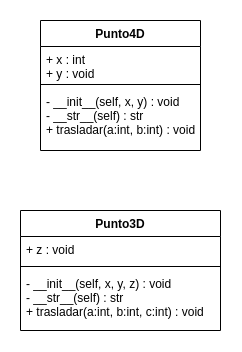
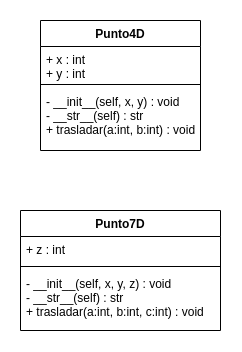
  <mxCell id="0" />
  <mxCell id="1" parent="0" />
  <mxCell id="2" value="Punto4D" style="swimlane;fontStyle=1;align=center;verticalAlign=top;childLayout=stackLayout;horizontal=1;startSize=26;horizontalStack=0;resizeParent=1;resizeParentMax=0;resizeLast=0;collapsible=1;marginBottom=0;" parent="1" vertex="1"><mxGeometry x="40" y="20" width="160" height="130" as="geometry" /></mxCell>
- <mxCell id="3" value="+ x : int&#10;+ y : void" style="text;strokeColor=none;fillColor=none;align=left;verticalAlign=top;spacingLeft=4;spacingRight=4;overflow=hidden;rotatable=0;points=[[0,0.5],[1,0.5]];portConstraint=eastwest;" parent="2" vertex="1"><mxGeometry y="26" width="160" height="34" as="geometry" /></mxCell>
+ <mxCell id="3" value="+ x : int&#10;+ y : int" style="text;strokeColor=none;fillColor=none;align=left;verticalAlign=top;spacingLeft=4;spacingRight=4;overflow=hidden;rotatable=0;points=[[0,0.5],[1,0.5]];portConstraint=eastwest;" parent="2" vertex="1"><mxGeometry y="26" width="160" height="34" as="geometry" /></mxCell>
  <mxCell id="4" value="" style="line;strokeWidth=1;fillColor=none;align=left;verticalAlign=middle;spacingTop=-1;spacingLeft=3;spacingRight=3;rotatable=0;labelPosition=right;points=[];portConstraint=eastwest;strokeColor=inherit;" parent="2" vertex="1"><mxGeometry y="60" width="160" height="8" as="geometry" /></mxCell>
  <mxCell id="5" value="- __init__(self, x, y) : void&#10;- __str__(self) : str&#10;+ trasladar(a:int, b:int) : void" style="text;strokeColor=none;fillColor=none;align=left;verticalAlign=top;spacingLeft=4;spacingRight=4;overflow=hidden;rotatable=0;points=[[0,0.5],[1,0.5]];portConstraint=eastwest;" parent="2" vertex="1"><mxGeometry y="68" width="160" height="62" as="geometry" /></mxCell>
- <mxCell id="6" value="Punto3D" style="swimlane;fontStyle=1;align=center;verticalAlign=top;childLayout=stackLayout;horizontal=1;startSize=26;horizontalStack=0;resizeParent=1;resizeParentMax=0;resizeLast=0;collapsible=1;marginBottom=0;" parent="1" vertex="1"><mxGeometry x="20" y="210" width="200" height="120" as="geometry" /></mxCell>
- <mxCell id="7" value="+ z : void" style="text;strokeColor=none;fillColor=none;align=left;verticalAlign=top;spacingLeft=4;spacingRight=4;overflow=hidden;rotatable=0;points=[[0,0.5],[1,0.5]];portConstraint=eastwest;" parent="6" vertex="1"><mxGeometry y="26" width="200" height="26" as="geometry" /></mxCell>
+ <mxCell id="6" value="Punto7D" style="swimlane;fontStyle=1;align=center;verticalAlign=top;childLayout=stackLayout;horizontal=1;startSize=26;horizontalStack=0;resizeParent=1;resizeParentMax=0;resizeLast=0;collapsible=1;marginBottom=0;" parent="1" vertex="1"><mxGeometry x="20" y="210" width="200" height="120" as="geometry" /></mxCell>
+ <mxCell id="7" value="+ z : int" style="text;strokeColor=none;fillColor=none;align=left;verticalAlign=top;spacingLeft=4;spacingRight=4;overflow=hidden;rotatable=0;points=[[0,0.5],[1,0.5]];portConstraint=eastwest;" parent="6" vertex="1"><mxGeometry y="26" width="200" height="26" as="geometry" /></mxCell>
  <mxCell id="8" value="" style="line;strokeWidth=1;fillColor=none;align=left;verticalAlign=middle;spacingTop=-1;spacingLeft=3;spacingRight=3;rotatable=0;labelPosition=right;points=[];portConstraint=eastwest;strokeColor=inherit;" parent="6" vertex="1"><mxGeometry y="52" width="200" height="8" as="geometry" /></mxCell>
  <mxCell id="9" value="- __init__(self, x, y, z) : void&#10;- __str__(self) : str&#10;+ trasladar(a:int, b:int, c:int) : void" style="text;strokeColor=none;fillColor=none;align=left;verticalAlign=top;spacingLeft=4;spacingRight=4;overflow=hidden;rotatable=0;points=[[0,0.5],[1,0.5]];portConstraint=eastwest;" parent="6" vertex="1"><mxGeometry y="60" width="200" height="60" as="geometry" /></mxCell>
